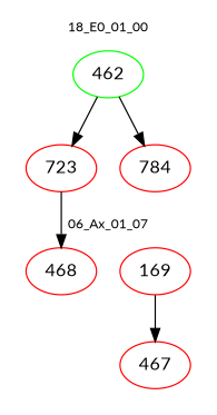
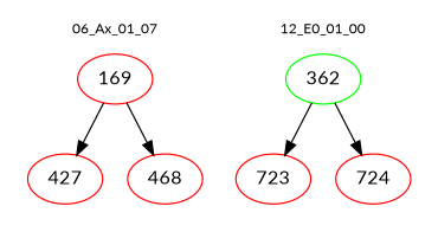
  digraph {
    fontname=Lato
    node [color=red fontname=Lato]
    edge [color=black fontname=Lato]
    n1 [label=169]
-   n2 [label=467]
+   n2 [label=427]
    n3 [label=468]
-   n4 [color=green label=462]
+   n4 [color=green label=362]
    n5 [label=723]
-   n6 [label=784]
+   n6 [label=724]
    subgraph cluster_1 {
      color=white
      fontsize=10
      label="06_Ax_01_07"
      n1
      n2
      n3
    }
    subgraph cluster_2 {
      color=white
      fontsize=10
-     label="18_E0_01_00"
+     label="12_E0_01_00"
      n4
      n5
      n6
    }
    n1 -> n2
-   n5 -> n3
+   n1 -> n3
    n4 -> n5
    n4 -> n6
  }
